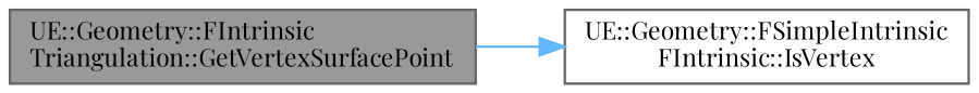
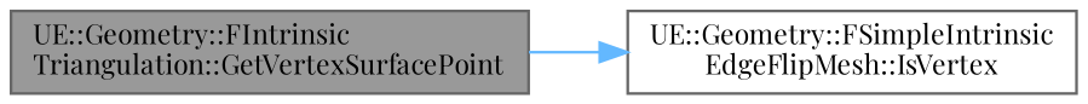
  digraph {
    rankdir=LR
    fontname="Playfair Display"
    node [fontname="Playfair Display" fontsize=10 shape=box style=filled]
    n1 [color=gray40 fillcolor=grey60 fontcolor=black height=0.2 label="UE::Geometry::FIntrinsic\lTriangulation::GetVertexSurfacePoint" width=0.4]
-   n2 [color=grey40 fillcolor=white height=0.2 label="UE::Geometry::FSimpleIntrinsic\lFIntrinsic::IsVertex" width=0.4]
+   n2 [color=grey40 fillcolor=white height=0.2 label="UE::Geometry::FSimpleIntrinsic\lEdgeFlipMesh::IsVertex" width=0.4]
    n1 -> n2 [color=steelblue1 fontname="Playfair Display" fontsize=10 labelfontname=Helvetica labelfontsize=10 style=solid]
  }
